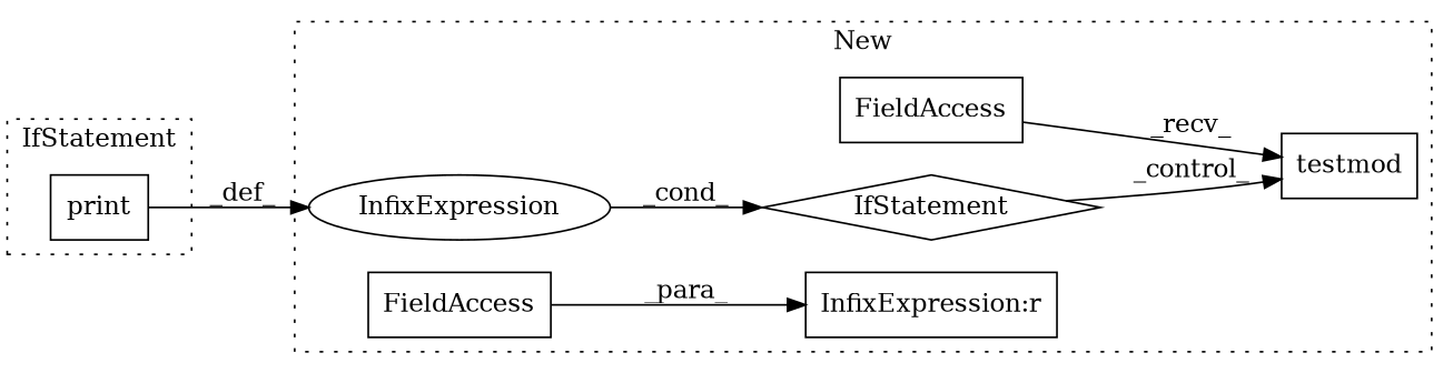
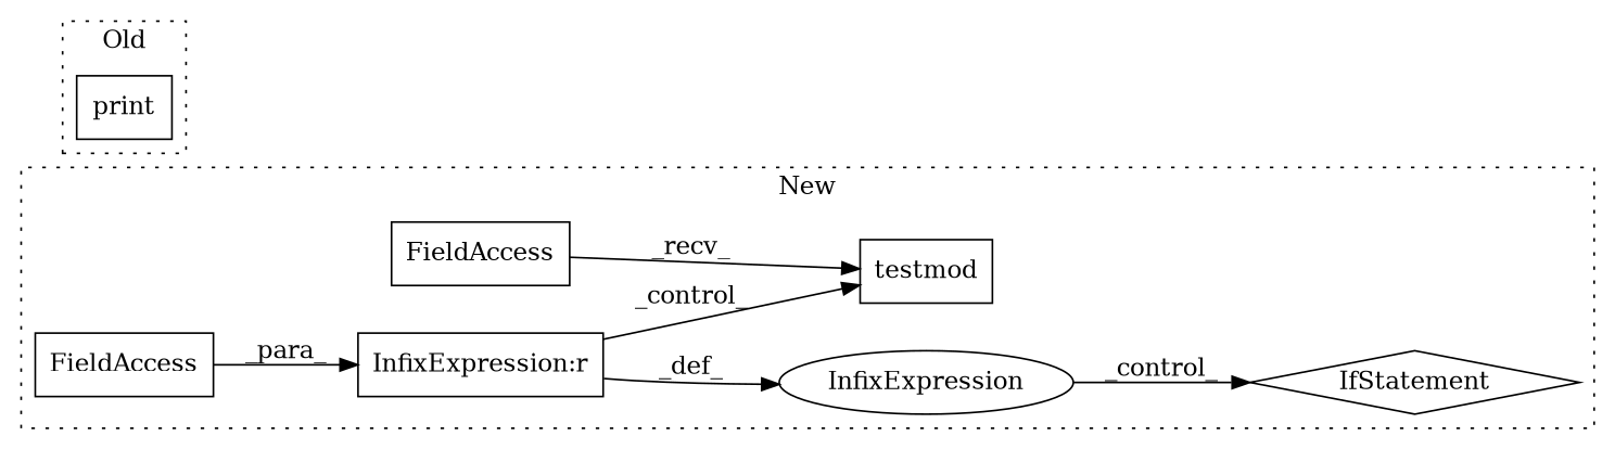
  digraph {
    rankdir=LR
    node [a=32 shape=box]
    n1 [l=9 label=testmod s=1331]
    n2 [a=22 l=7 label=FieldAccess s=1323]
    n3 [a=25 l="4,2" label=IfStatement s="1287,1313" shape=diamond]
    n4 [a=42 label=InfixExpression shape=ellipse]
    n5 [a=27 l=4 label="InfixExpression:r" s=1299]
    n6 [a=22 l=8 label=FieldAccess s=1291]
    n7 [l="6,1" label=print s="1315,1355"]
    subgraph cluster_1 {
      label=New
      style=dotted
      n1
      n2
      n3
      n4
      n5
      n6
    }
    subgraph cluster_2 {
-     label=IfStatement
+     label=Old
      style=dotted
      n7
    }
    n2 -> n1 [label=_recv_]
-   n3 -> n1 [label=_control_]
-   n4 -> n3 [label=_cond_]
-   n7 -> n4 [label=_def_]
+   n5 -> n1 [label=_control_]
+   n4 -> n3 [label=_control_]
+   n5 -> n4 [label=_def_]
    n6 -> n5 [label=_para_]
  }
